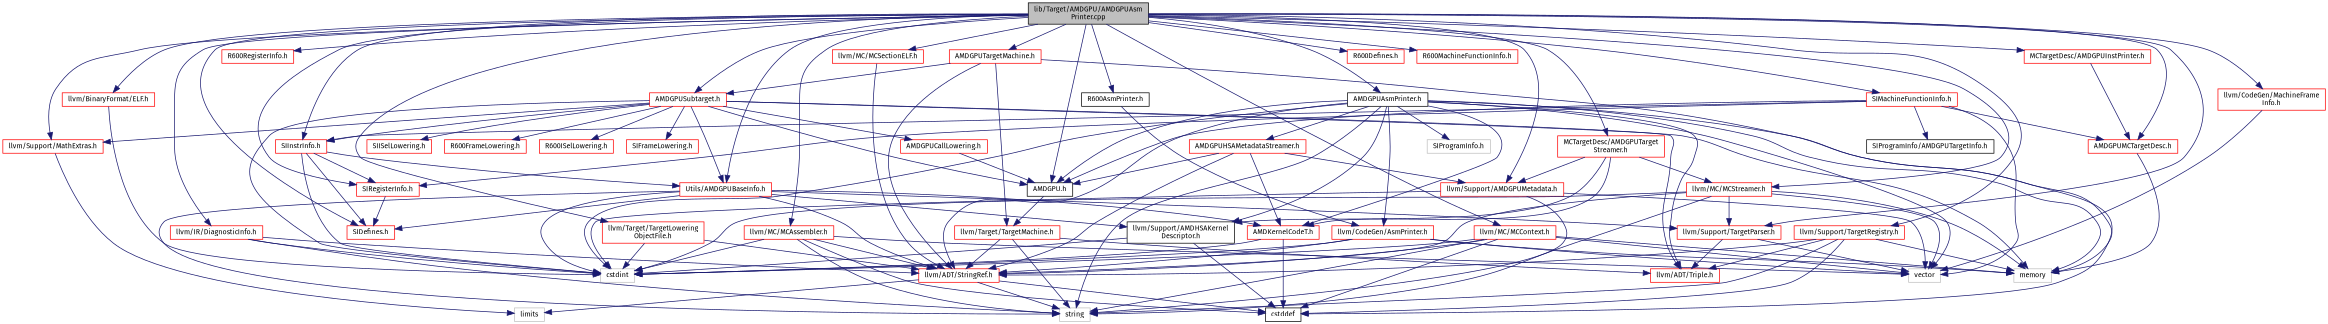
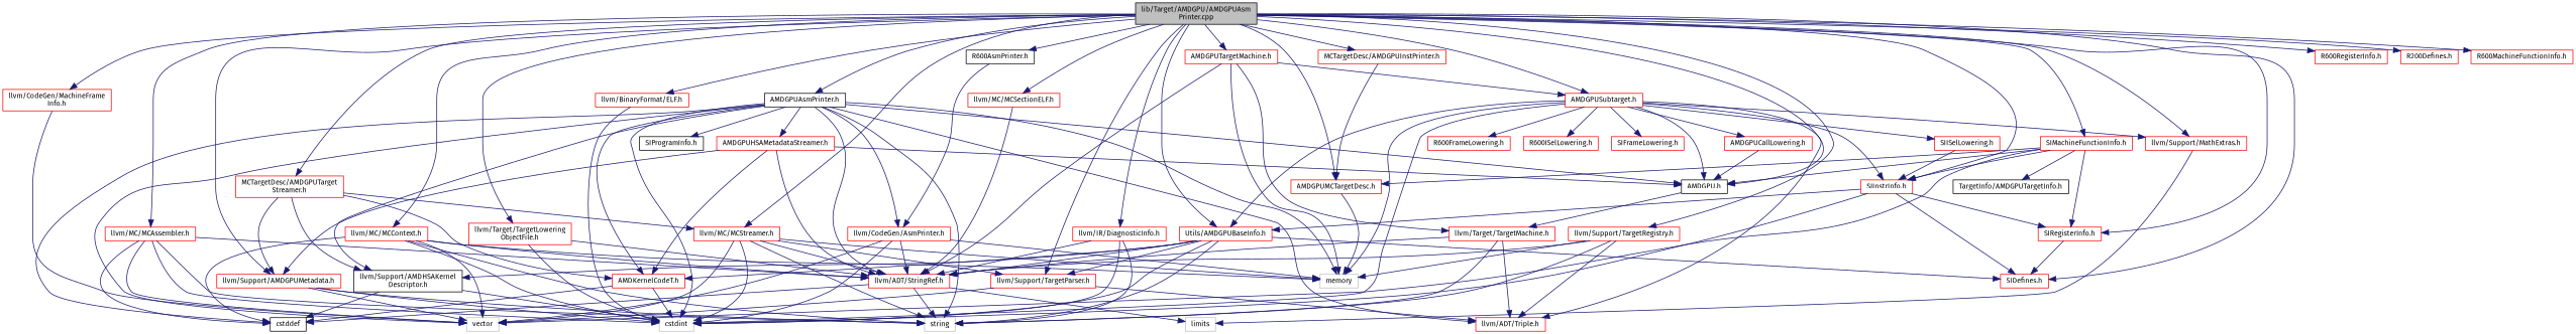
  digraph {
    fontname="Fira Sans"
    node [color=red fontname="Fira Sans" fontsize=10 shape=box]
    edge [color=midnightblue fontname="Fira Sans" fontsize=10 labelfontname=Helvetica labelfontsize=10 style=solid]
    n1 [color=black fillcolor=grey75 fontcolor=black height=0.2 label="lib/Target/AMDGPU/AMDGPUAsm\lPrinter.cpp" style=filled width=0.4]
    n2 [color=black height=0.2 label="AMDGPUAsmPrinter.h" width=0.4]
    n3 [color=black height=0.2 label="AMDGPU.h" width=0.4]
    n4 [height=0.2 label="llvm/Support/AMDGPUMetadata.h" width=0.4]
    n5 [height=0.2 label="AMDGPUSubtarget.h" width=0.4]
    n6 [height=0.2 label="R600RegisterInfo.h" width=0.4]
    n7 [height=0.2 label="SIInstrInfo.h" width=0.4]
    n8 [height=0.2 label="SIDefines.h" width=0.4]
    n9 [height=0.2 label="SIRegisterInfo.h" width=0.4]
    n10 [height=0.2 label="Utils/AMDGPUBaseInfo.h" width=0.4]
    n11 [height=0.2 label="llvm/Support/TargetParser.h" width=0.4]
    n12 [height=0.2 label="llvm/Support/MathExtras.h" width=0.4]
    n13 [height=0.2 label="AMDGPUTargetMachine.h" width=0.4]
    n14 [height=0.2 label="MCTargetDesc/AMDGPUInstPrinter.h" width=0.4]
    n15 [height=0.2 label="AMDGPUMCTargetDesc.h" width=0.4]
    n16 [height=0.2 label="MCTargetDesc/AMDGPUTarget\lStreamer.h" width=0.4]
    n17 [height=0.2 label="llvm/MC/MCStreamer.h" width=0.4]
    n18 [color=black height=0.2 label="R600AsmPrinter.h" width=0.4]
-   n19 [height=0.2 label="R600Defines.h" width=0.4]
+   n19 [height=0.2 label="R200Defines.h" width=0.4]
    n20 [height=0.2 label="R600MachineFunctionInfo.h" width=0.4]
    n21 [height=0.2 label="SIMachineFunctionInfo.h" width=0.4]
    n22 [height=0.2 label="llvm/BinaryFormat/ELF.h" width=0.4]
    n23 [height=0.2 label="llvm/CodeGen/MachineFrame\lInfo.h" width=0.4]
    n24 [height=0.2 label="llvm/IR/DiagnosticInfo.h" width=0.4]
    n25 [height=0.2 label="llvm/MC/MCAssembler.h" width=0.4]
    n26 [height=0.2 label="llvm/MC/MCContext.h" width=0.4]
    n27 [height=0.2 label="llvm/MC/MCSectionELF.h" width=0.4]
    n28 [height=0.2 label="llvm/Support/TargetRegistry.h" width=0.4]
    n29 [height=0.2 label="llvm/Target/TargetLowering\lObjectFile.h" width=0.4]
    n30 [height=0.2 label="llvm/ADT/StringRef.h" width=0.4]
    n31 [color=black height=0.2 label=cstddef width=0.4]
    n32 [color=grey75 height=0.2 label=string width=0.4]
    n33 [height=0.2 label="AMDKernelCodeT.h" width=0.4]
    n34 [color=grey75 height=0.2 label=cstdint width=0.4]
    n35 [height=0.2 label="AMDGPUHSAMetadataStreamer.h" width=0.4]
    n36 [color=grey75 height=0.2 label=vector width=0.4]
-   n37 [color=grey75 height=0.2 label="SIProgramInfo.h" width=0.4]
+   n37 [color=black height=0.2 label="SIProgramInfo.h" width=0.4]
    n38 [height=0.2 label="llvm/CodeGen/AsmPrinter.h" width=0.4]
    n39 [color=grey75 height=0.2 label=memory width=0.4]
    n40 [color=black height=0.2 label="llvm/Support/AMDHSAKernel\lDescriptor.h" width=0.4]
    n41 [height=0.2 label="llvm/ADT/Triple.h" width=0.4]
    n42 [height=0.2 label="llvm/Target/TargetMachine.h" width=0.4]
    n43 [height=0.2 label="AMDGPUCallLowering.h" width=0.4]
    n44 [height=0.2 label="R600FrameLowering.h" width=0.4]
    n45 [height=0.2 label="R600ISelLowering.h" width=0.4]
    n46 [height=0.2 label="SIFrameLowering.h" width=0.4]
    n47 [height=0.2 label="SIISelLowering.h" width=0.4]
    n48 [color=grey75 height=0.2 label=limits width=0.4]
-   n49 [color=black height=0.2 label="SIProgramInfo/AMDGPUTargetInfo.h" width=0.4]
+   n49 [color=black height=0.2 label="TargetInfo/AMDGPUTargetInfo.h" width=0.4]
    n1 -> n2
    n1 -> n3
    n1 -> n4
    n1 -> n5
    n1 -> n6
    n1 -> n7
    n1 -> n8
    n1 -> n9
    n1 -> n10
    n1 -> n11
    n1 -> n12
    n1 -> n13
    n1 -> n14
    n1 -> n15
    n1 -> n16
    n1 -> n17
    n1 -> n18
    n1 -> n19
    n1 -> n20
    n1 -> n21
    n1 -> n22
    n1 -> n23
    n1 -> n24
    n1 -> n25
    n1 -> n26
    n1 -> n27
    n1 -> n28
    n1 -> n29
    n2 -> n3
    n2 -> n30
    n2 -> n31
    n2 -> n32
    n2 -> n33
    n2 -> n34
    n2 -> n35
    n2 -> n36
    n2 -> n37
    n2 -> n38
    n2 -> n39
    n2 -> n40
    n2 -> n41
    n3 -> n42
    n4 -> n32
    n4 -> n34
    n4 -> n36
    n5 -> n3
    n5 -> n7
    n5 -> n10
    n5 -> n12
    n5 -> n34
    n5 -> n39
    n5 -> n41
    n5 -> n43
    n5 -> n44
    n5 -> n45
    n5 -> n46
    n5 -> n47
    n7 -> n8
    n7 -> n9
    n7 -> n10
    n7 -> n34
    n9 -> n8
    n10 -> n8
    n10 -> n11
    n10 -> n30
    n10 -> n32
    n10 -> n33
    n10 -> n34
    n10 -> n40
    n11 -> n36
    n11 -> n41
    n12 -> n48
    n13 -> n5
    n13 -> n30
    n13 -> n39
    n13 -> n42
    n14 -> n15
    n15 -> n39
    n16 -> n4
    n16 -> n17
    n16 -> n33
    n16 -> n40
    n17 -> n11
    n17 -> n30
    n17 -> n32
    n17 -> n34
    n17 -> n36
    n17 -> n39
    n18 -> n38
    n21 -> n3
    n21 -> n7
    n21 -> n9
    n21 -> n15
    n21 -> n36
    n21 -> n49
    n22 -> n34
    n23 -> n36
    n24 -> n30
    n24 -> n32
    n24 -> n34
    n25 -> n30
    n25 -> n31
    n25 -> n32
    n25 -> n34
    n25 -> n36
    n26 -> n30
    n26 -> n31
    n26 -> n32
    n26 -> n34
    n26 -> n36
    n26 -> n39
    n27 -> n30
    n28 -> n30
-   n28 -> n31
    n28 -> n32
    n28 -> n39
    n28 -> n41
    n29 -> n30
    n29 -> n34
    n30 -> n31
    n30 -> n32
    n30 -> n48
    n33 -> n31
    n33 -> n34
    n35 -> n3
    n35 -> n4
    n35 -> n30
    n35 -> n33
    n38 -> n30
    n38 -> n34
    n38 -> n36
    n38 -> n39
    n40 -> n31
    n40 -> n34
    n42 -> n30
    n42 -> n32
    n42 -> n41
    n43 -> n3
+   n47 -> n7
  }
